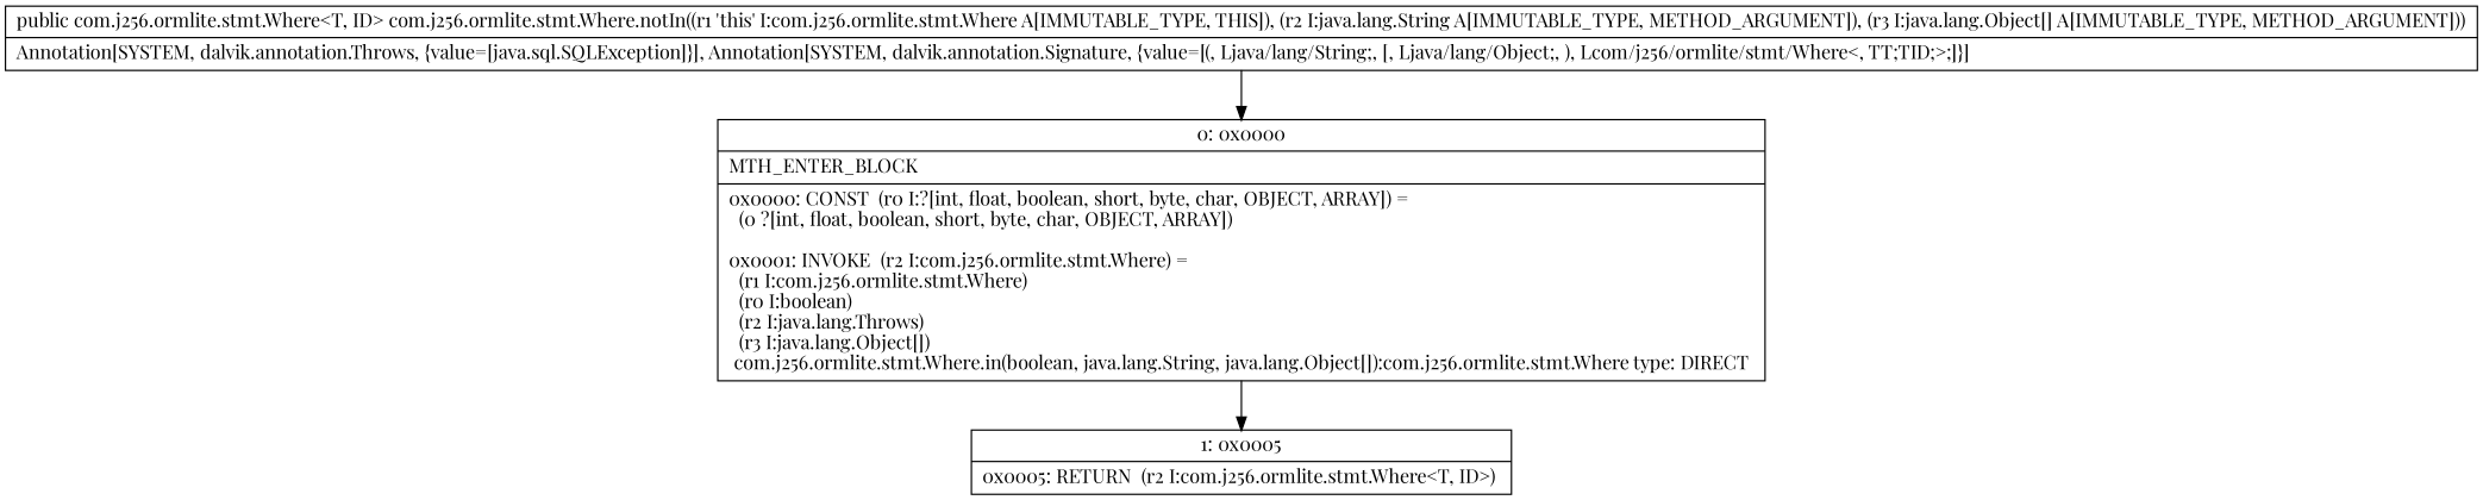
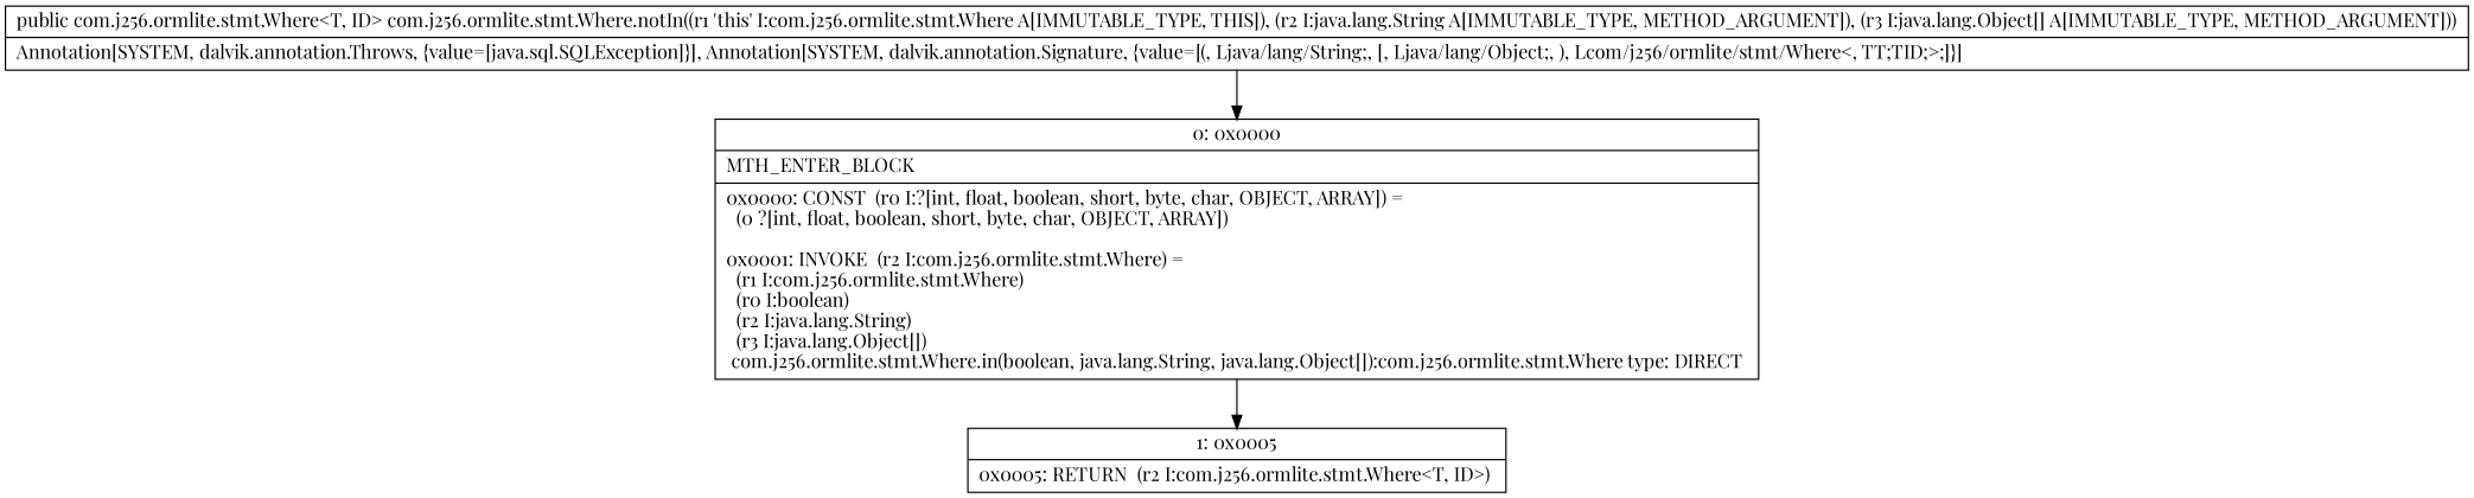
  digraph {
    fontname="Playfair Display"
    node [shape=record fontname="Playfair Display"]
    edge [fontname="Playfair Display"]
-   n1 [label="{0\:\ 0x0000|MTH_ENTER_BLOCK\l|0x0000: CONST  (r0 I:?[int, float, boolean, short, byte, char, OBJECT, ARRAY]) = \l  (0 ?[int, float, boolean, short, byte, char, OBJECT, ARRAY])\l \l0x0001: INVOKE  (r2 I:com.j256.ormlite.stmt.Where) = \l  (r1 I:com.j256.ormlite.stmt.Where)\l  (r0 I:boolean)\l  (r2 I:java.lang.Throws)\l  (r3 I:java.lang.Object[])\l com.j256.ormlite.stmt.Where.in(boolean, java.lang.String, java.lang.Object[]):com.j256.ormlite.stmt.Where type: DIRECT \l}"]
+   n1 [label="{0\:\ 0x0000|MTH_ENTER_BLOCK\l|0x0000: CONST  (r0 I:?[int, float, boolean, short, byte, char, OBJECT, ARRAY]) = \l  (0 ?[int, float, boolean, short, byte, char, OBJECT, ARRAY])\l \l0x0001: INVOKE  (r2 I:com.j256.ormlite.stmt.Where) = \l  (r1 I:com.j256.ormlite.stmt.Where)\l  (r0 I:boolean)\l  (r2 I:java.lang.String)\l  (r3 I:java.lang.Object[])\l com.j256.ormlite.stmt.Where.in(boolean, java.lang.String, java.lang.Object[]):com.j256.ormlite.stmt.Where type: DIRECT \l}"]
    n2 [label="{1\:\ 0x0005|0x0005: RETURN  (r2 I:com.j256.ormlite.stmt.Where\<T, ID\>) \l}"]
    n3 [label="{public com.j256.ormlite.stmt.Where\<T, ID\> com.j256.ormlite.stmt.Where.notIn((r1 'this' I:com.j256.ormlite.stmt.Where A[IMMUTABLE_TYPE, THIS]), (r2 I:java.lang.String A[IMMUTABLE_TYPE, METHOD_ARGUMENT]), (r3 I:java.lang.Object[] A[IMMUTABLE_TYPE, METHOD_ARGUMENT]))  | Annotation[SYSTEM, dalvik.annotation.Throws, \{value=[java.sql.SQLException]\}], Annotation[SYSTEM, dalvik.annotation.Signature, \{value=[(, Ljava\/lang\/String;, [, Ljava\/lang\/Object;, ), Lcom\/j256\/ormlite\/stmt\/Where\<, TT;TID;\>;]\}]\l}"]
    n1 -> n2
    n3 -> n1
  }
